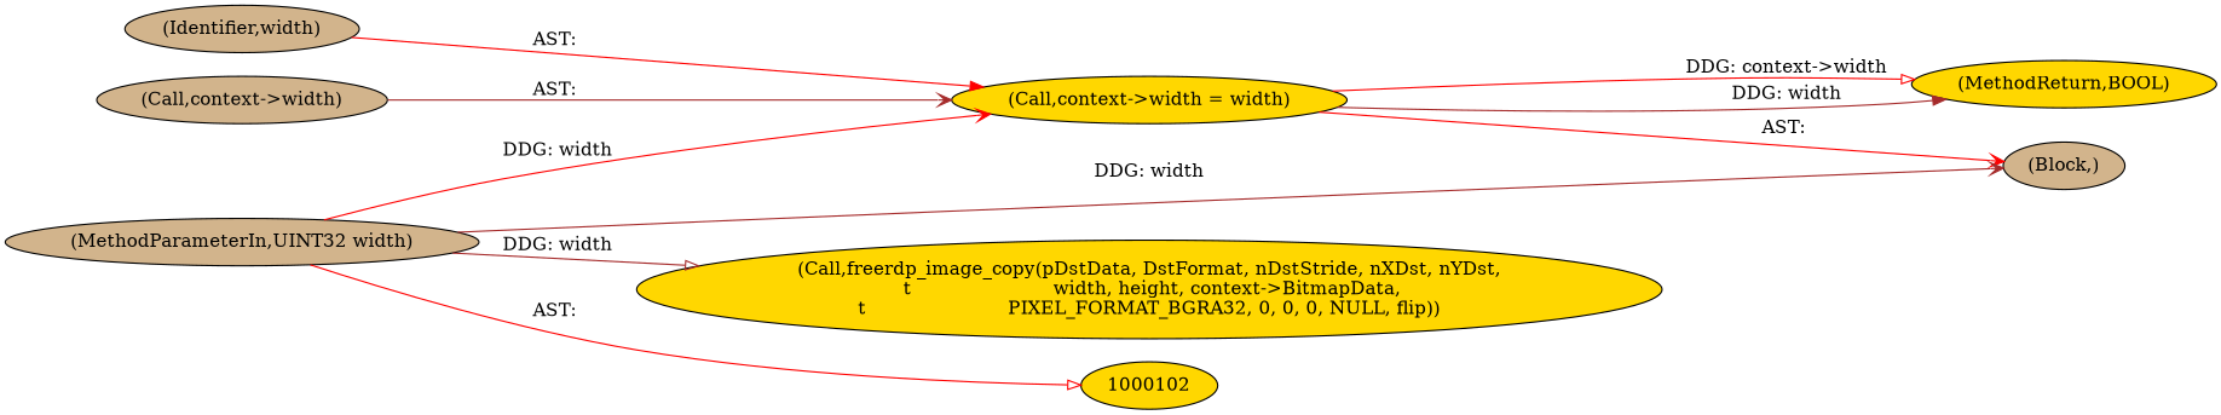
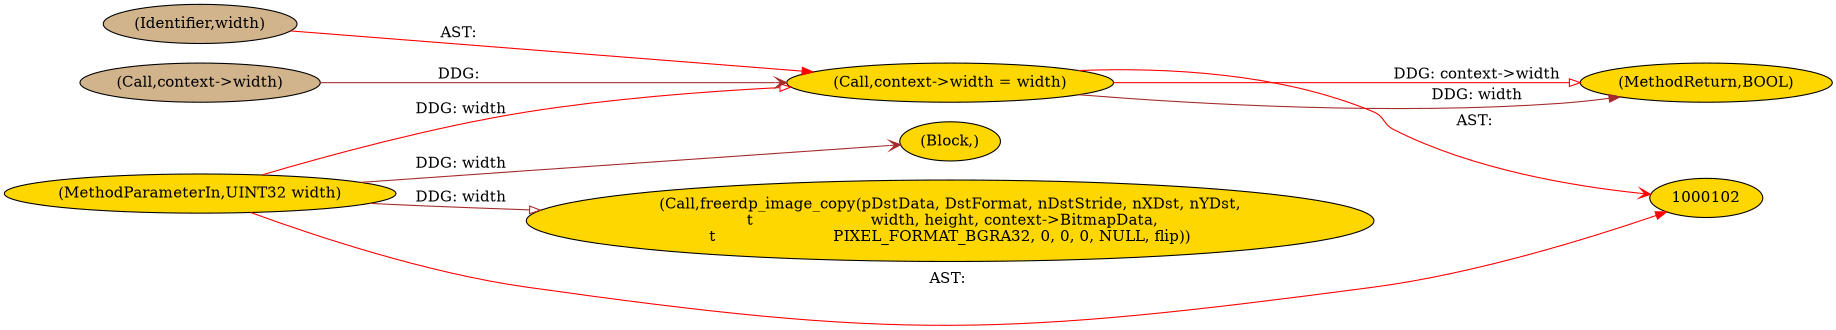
  digraph {
    rankdir=LR
    node [fillcolor=gold style=filled]
    edge [arrowhead=onormal color=red]
    n1 [label="(Call,context->width = width)"]
    n2 [label="(MethodReturn,BOOL)"]
-   n3 [fillcolor=tan label="(Block,)"]
+   n3 [label="(Block,)"]
    n4 [fillcolor=tan label="(Identifier,width)"]
-   n5 [fillcolor=tan label="(MethodParameterIn,UINT32 width)"]
+   n5 [label="(MethodParameterIn,UINT32 width)"]
    n6 [label="(Call,freerdp_image_copy(pDstData, DstFormat, nDstStride, nXDst, nYDst,\n \t                        width, height, context->BitmapData,\n\t                        PIXEL_FORMAT_BGRA32, 0, 0, 0, NULL, flip))"]
    1000102
    n8 [fillcolor=tan label="(Call,context->width)"]
    n1 -> n2 [label="DDG: context->width"]
    n1 -> n2 [arrowhead=normal color=brown label="DDG: width"]
-   n1 -> n3 [arrowhead=vee label="AST: "]
+   n1 -> 1000102 [arrowhead=vee label="AST: "]
    n4 -> n1 [arrowhead=normal label="AST: "]
-   n5 -> n1 [arrowhead=vee label="DDG: width"]
+   n5 -> n1 [label="DDG: width"]
    n5 -> n3 [arrowhead=vee color=brown label="DDG: width"]
    n5 -> n6 [color=brown label="DDG: width"]
-   n5 -> 1000102 [label="AST: "]
-   n8 -> n1 [arrowhead=vee color=brown label="AST: "]
+   n5 -> 1000102 [arrowhead=normal label="AST: "]
+   n8 -> n1 [arrowhead=vee color=brown label="DDG: "]
  }
